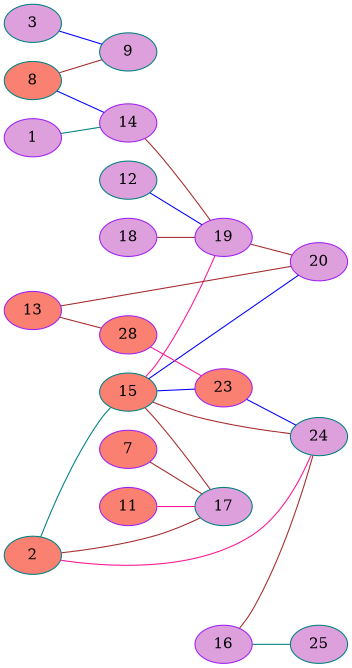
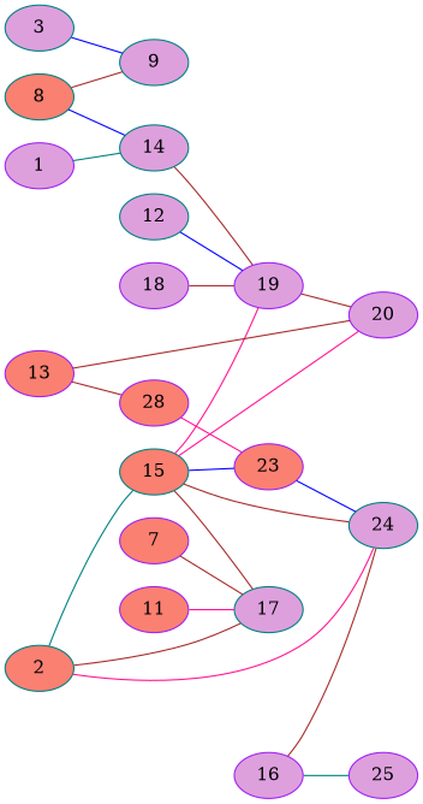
  graph {
    rankdir=LR
    node [color=purple fillcolor=plum style=filled]
    edge [color=brown weight=1.0]
    1
-   14
+   14 [color=teal]
    19
    2 [color=teal fillcolor=salmon]
    15 [color=teal fillcolor=salmon]
    17 [color=teal]
    24 [color=teal]
    20
    23 [fillcolor=salmon]
    3 [color=teal]
    9 [color=teal]
    7 [fillcolor=salmon]
    8 [color=teal fillcolor=salmon]
    11 [fillcolor=salmon]
    12 [color=teal]
    13 [fillcolor=salmon]
    n17 [fillcolor=salmon label=28]
    16
-   25 [color=teal]
+   25
    18
    1 -- 14 [color=teal]
    14 -- 19
    19 -- 20 [weight=2.0]
    2 -- 15 [color=teal]
    2 -- 17 [weight=2.0]
    2 -- 24 [color=deeppink]
    15 -- 19 [color=deeppink weight=2.0]
    15 -- 17
    15 -- 24 [weight=2.0]
-   15 -- 20 [color=blue]
+   15 -- 20 [color=deeppink]
    15 -- 23 [color=blue]
    23 -- 24 [color=blue]
    3 -- 9 [color=blue]
    7 -- 17
    8 -- 14 [color=blue]
    8 -- 9
    11 -- 17 [color=deeppink]
    12 -- 19 [color=blue]
    13 -- 20
    13 -- n17
    n17 -- 23 [color=deeppink]
    16 -- 24
    16 -- 25 [color=teal]
    18 -- 19
  }
